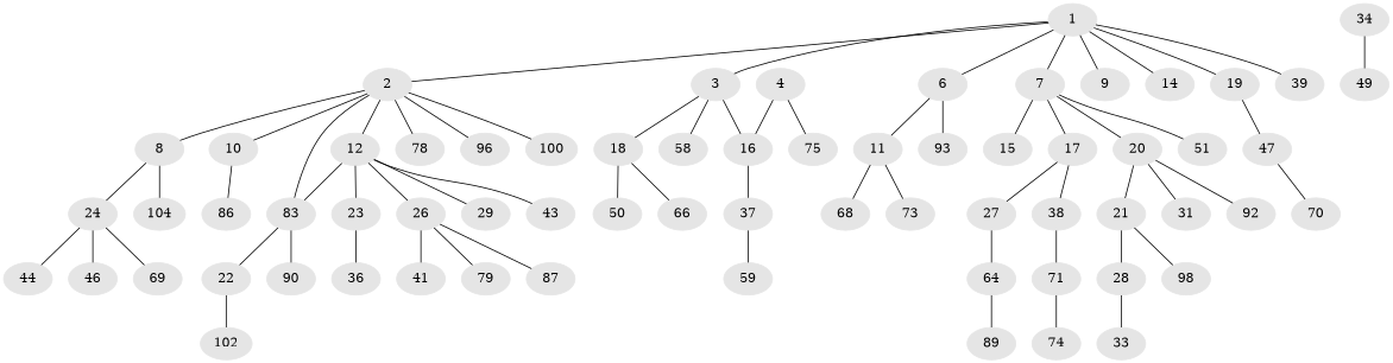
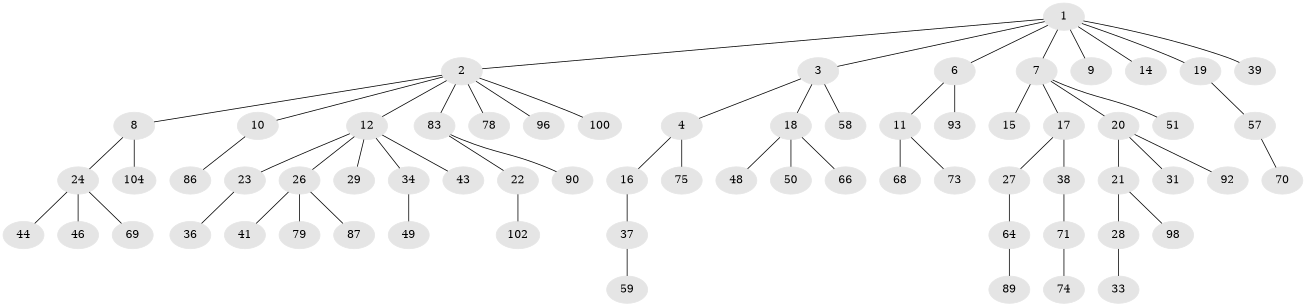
  graph {
    node [color=gray90 style=filled]
    1 [super="+5"]
    2
    3 [super="+57"]
    6
    7 [super="+55"]
    9
    14
    19 [super="+54"]
    39
    8 [super="+67"]
    10 [super="+85"]
    12 [super="+76"]
    n13 [label=83 super="+53"]
    78 [super="+99"]
    96
    100
    4 [super="+25"]
    18 [super="+45"]
    58
    11 [super="+63"]
    93
    15
    17
    20 [super="+95"]
    51
-   47
+   47 [label=57]
    24 [super="+30"]
    104
    86
    23 [super="+61"]
    26 [super="+32"]
    29 [super="+42"]
    34 [super="+94"]
    43 [super="+56"]
    22 [super="+62"]
    90
    16
    75
+   48 [super="+84"]
    50 [super="+77"]
    66 [super="+72"]
    37 [super="+91"]
    68 [super="+81"]
    73
    27 [super="+40"]
    38 [super="+103"]
    21 [super="+97"]
    31 [super="+88"]
    92
    44 [super="+65"]
    46 [super="+52"]
    69
    36
    41
    79
    87
    49
    102
    59 [super="+60"]
    64 [super="+80"]
    71 [super="+83"]
    70 [super="+82"]
    28
    98
    33 [super="+35"]
    89 [super="+101"]
    74
    1 -- 2
    1 -- 3
    1 -- 6
    1 -- 7
    1 -- 9
    1 -- 14
    1 -- 19
    1 -- 39
    2 -- 8
    2 -- 10
    2 -- 12
    2 -- n13
    2 -- 78
    2 -- 96
    2 -- 100
-   3 -- 16
+   3 -- 4
    3 -- 18
    3 -- 58
    6 -- 11
    6 -- 93
    7 -- 15
    7 -- 17
    7 -- 20
    7 -- 51
    19 -- 47
    8 -- 24
    8 -- 104
    10 -- 86
    12 -- 23
    12 -- 26
    12 -- 29
-   12 -- n13
+   12 -- 34
    12 -- 43
    n13 -- 22
    n13 -- 90
    4 -- 16
    4 -- 75
+   18 -- 48
    18 -- 50
    18 -- 66
    11 -- 68
    11 -- 73
    17 -- 27
    17 -- 38
    20 -- 21
    20 -- 31
    20 -- 92
    47 -- 70
    24 -- 44
    24 -- 46
    24 -- 69
    23 -- 36
    26 -- 41
    26 -- 79
    26 -- 87
    34 -- 49
    22 -- 102
    16 -- 37
    37 -- 59
    27 -- 64
    38 -- 71
    21 -- 28
    21 -- 98
    64 -- 89
    71 -- 74
    28 -- 33
  }
